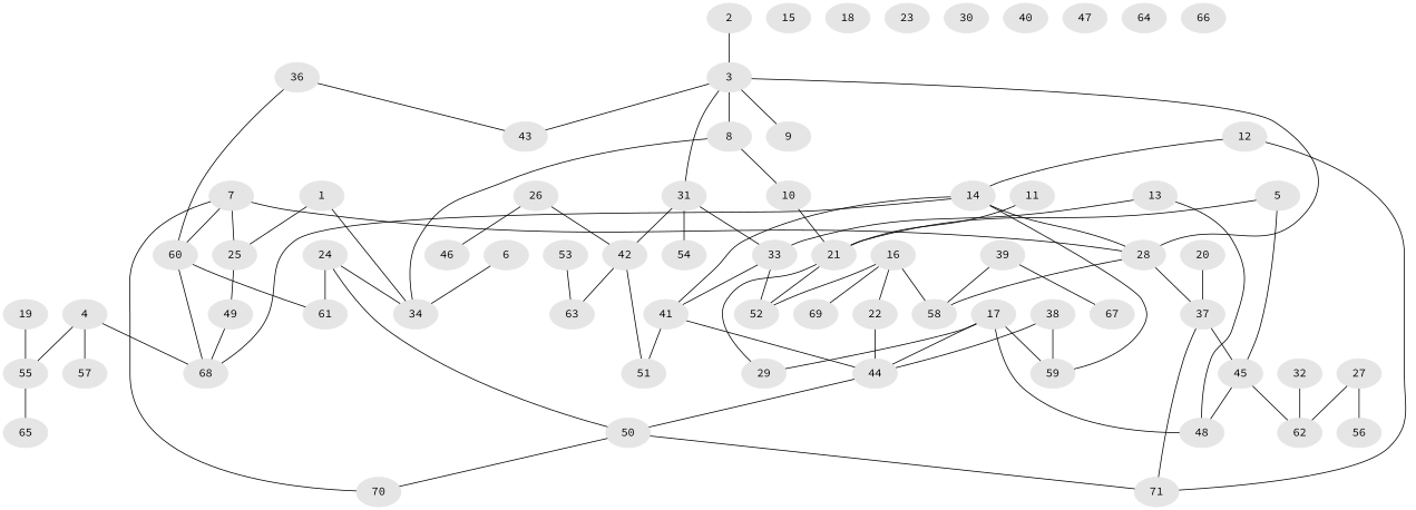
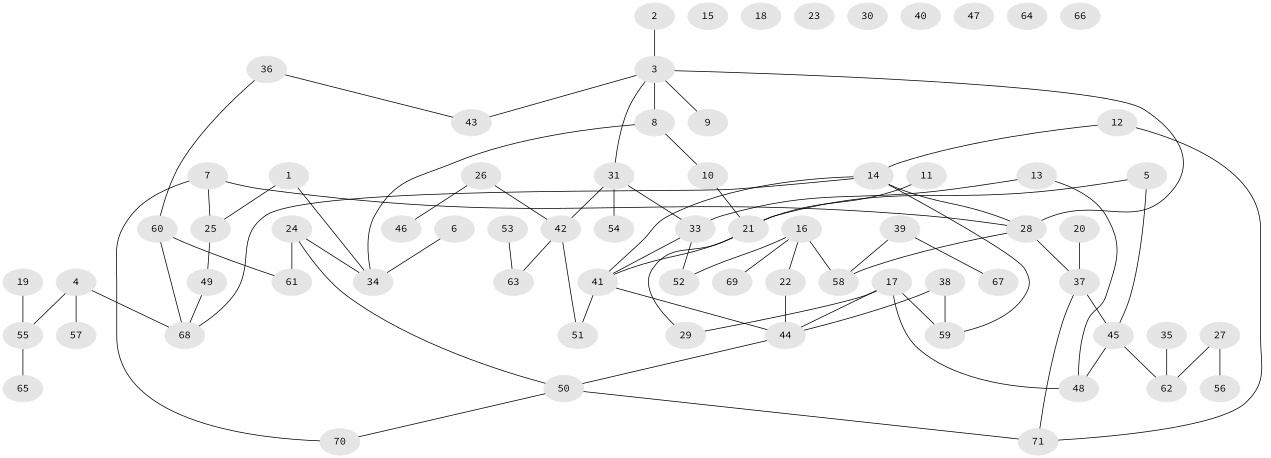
  graph {
    fontname="Source Code Pro"
    node [color=gray90 fontname="Source Code Pro" style=filled]
    edge [fontname="Source Code Pro"]
    1
    25
    34
    49
    2
    3
    8
    9
    28
    31
    43
    10
    58
    37
    54
    33
    42
    4
    55
    57
    68
    65
    5
    21
    45
    41
    29
    48
    62
    6
    20
    7
    60
    70
    61
    11
    12
    14
    71
    59
    13
    52
    44
    51
    15
    16
    22
    69
    17
    50
    18
    19
    23
    24
    26
    46
    63
    27
    56
    30
-   32
+   32 [label=35]
    36
    38
    39
    67
    40
    47
    53
    64
    66
    1 -- 25
    1 -- 34
    25 -- 49
    49 -- 68
    2 -- 3
    3 -- 8
    3 -- 9
    3 -- 28
    3 -- 31
    3 -- 43
    8 -- 34
    8 -- 10
    28 -- 58
    28 -- 37
    31 -- 54
    31 -- 33
    31 -- 42
    10 -- 21
    37 -- 45
    37 -- 71
    33 -- 41
    33 -- 52
    42 -- 51
    42 -- 63
    4 -- 55
    4 -- 57
    4 -- 68
    55 -- 65
    5 -- 21
    5 -- 45
-   21 -- 52
+   21 -- 41
    21 -- 29
    45 -- 48
    45 -- 62
    41 -- 44
    41 -- 51
    6 -- 34
    20 -- 37
    7 -- 25
    7 -- 28
-   7 -- 60
    7 -- 70
    60 -- 68
    60 -- 61
    11 -- 21
    12 -- 14
    12 -- 71
    14 -- 28
    14 -- 68
    14 -- 41
    14 -- 59
    13 -- 33
    13 -- 48
    44 -- 50
    16 -- 58
    16 -- 52
    16 -- 22
    16 -- 69
    22 -- 44
    17 -- 29
    17 -- 48
    17 -- 59
    17 -- 44
    50 -- 70
    50 -- 71
    19 -- 55
    24 -- 34
    24 -- 61
    24 -- 50
    26 -- 42
    26 -- 46
    27 -- 62
    27 -- 56
    32 -- 62
    36 -- 43
    36 -- 60
    38 -- 59
    38 -- 44
    39 -- 58
    39 -- 67
    53 -- 63
  }
